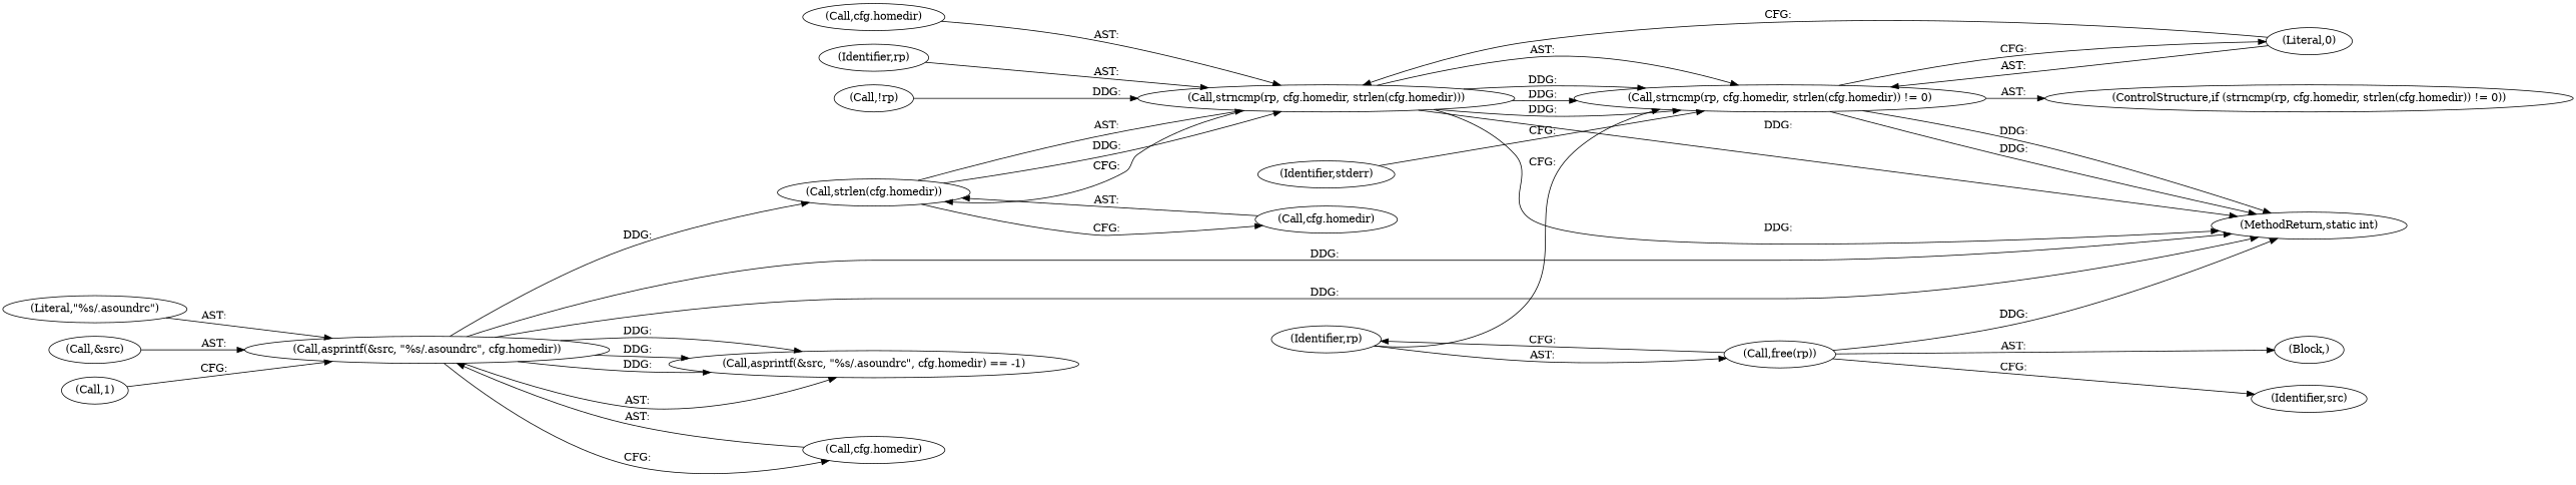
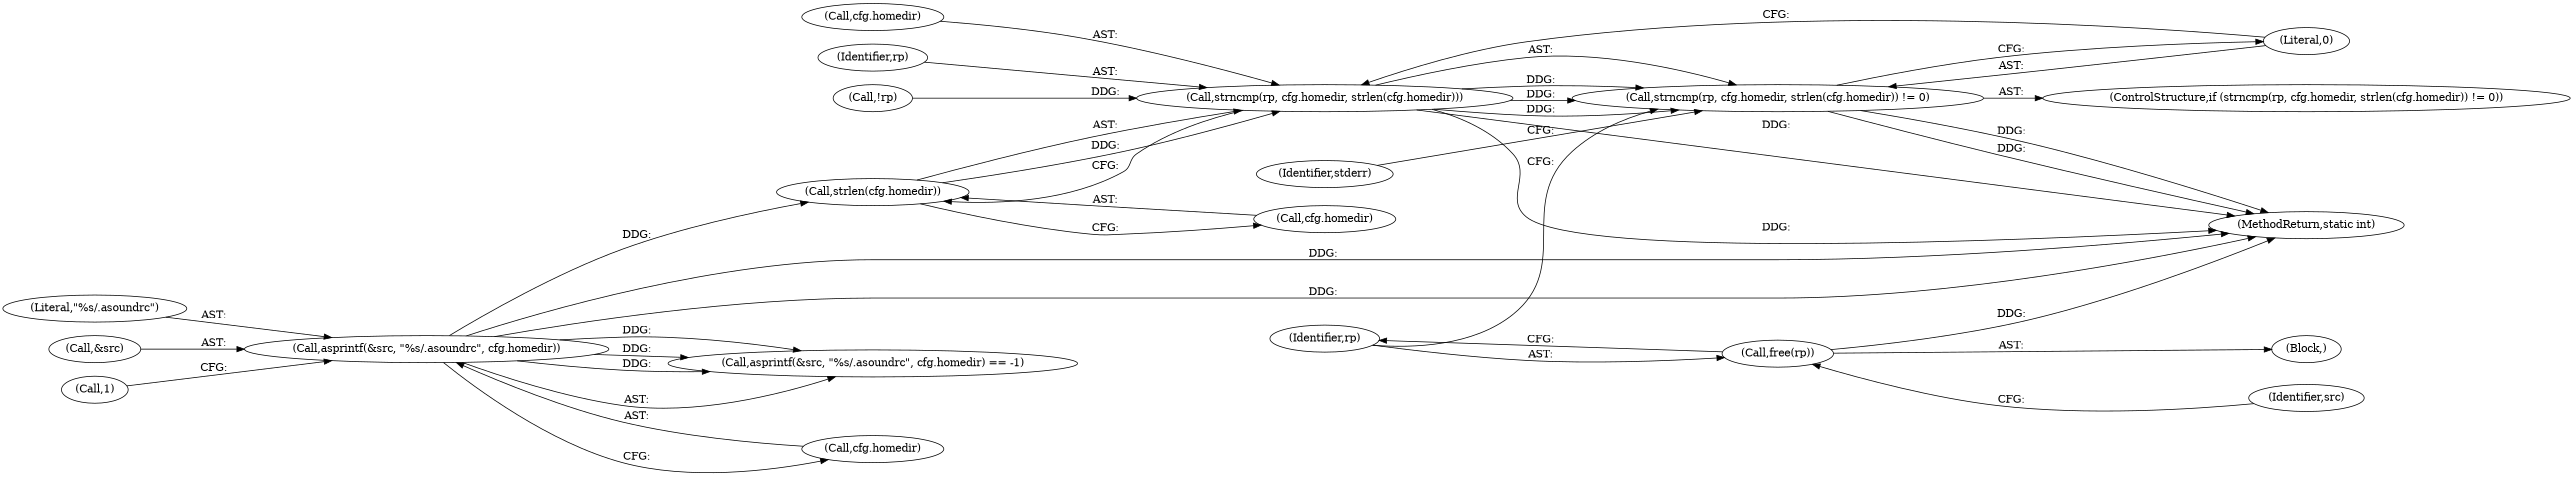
  digraph {
    rankdir=LR
    n1 [label="(Call,strlen(cfg.homedir))"]
    n2 [label="(Call,strncmp(rp, cfg.homedir, strlen(cfg.homedir)))"]
    n3 [label="(Call,cfg.homedir)"]
    n4 [label="(MethodReturn,static int)"]
    n5 [label="(Call,strncmp(rp, cfg.homedir, strlen(cfg.homedir)) != 0)"]
    n6 [label="(Call,asprintf(&src, \"%s/.asoundrc\", cfg.homedir))"]
    n7 [label="(Call,asprintf(&src, \"%s/.asoundrc\", cfg.homedir) == -1)"]
    n8 [label="(Call,cfg.homedir)"]
    n9 [label="(Literal,0)"]
    n10 [label="(ControlStructure,if (strncmp(rp, cfg.homedir, strlen(cfg.homedir)) != 0))"]
    n11 [label="(Call,free(rp))"]
    n12 [label="(Identifier,rp)"]
    n13 [label="(Block,)"]
    n14 [label="(Literal,\"%s/.asoundrc\")"]
    n15 [label="(Call,&src)"]
    n16 [label="(Call,cfg.homedir)"]
    n17 [label="(Identifier,stderr)"]
    n18 [label="(Identifier,rp)"]
    n19 [label="(Call,1)"]
    n20 [label="(Call,!rp)"]
    n21 [label="(Identifier,src)"]
    n1 -> n2 [label="AST: "]
    n1 -> n2 [label="DDG: "]
    n1 -> n3 [label="CFG: "]
    n2 -> n1 [label="CFG: "]
    n2 -> n4 [label="DDG: "]
    n2 -> n4 [label="DDG: "]
    n2 -> n5 [label="AST: "]
    n2 -> n5 [label="DDG: "]
    n2 -> n5 [label="DDG: "]
    n2 -> n5 [label="DDG: "]
    n3 -> n1 [label="AST: "]
    n5 -> n4 [label="DDG: "]
    n5 -> n4 [label="DDG: "]
    n5 -> n9 [label="CFG: "]
    n5 -> n10 [label="AST: "]
    n6 -> n1 [label="DDG: "]
    n6 -> n4 [label="DDG: "]
    n6 -> n4 [label="DDG: "]
    n6 -> n7 [label="AST: "]
    n6 -> n7 [label="DDG: "]
    n6 -> n7 [label="DDG: "]
    n6 -> n7 [label="DDG: "]
    n6 -> n8 [label="CFG: "]
    n8 -> n6 [label="AST: "]
    n9 -> n2 [label="CFG: "]
    n9 -> n5 [label="AST: "]
    n11 -> n4 [label="DDG: "]
    n11 -> n12 [label="CFG: "]
    n11 -> n13 [label="AST: "]
    n12 -> n5 [label="CFG: "]
    n12 -> n11 [label="AST: "]
    n14 -> n6 [label="AST: "]
    n15 -> n6 [label="AST: "]
    n16 -> n2 [label="AST: "]
    n17 -> n5 [label="CFG: "]
    n18 -> n2 [label="AST: "]
    n19 -> n6 [label="CFG: "]
    n20 -> n2 [label="DDG: "]
-   n11 -> n21 [label="CFG: "]
+   n21 -> n11 [label="CFG: "]
  }
